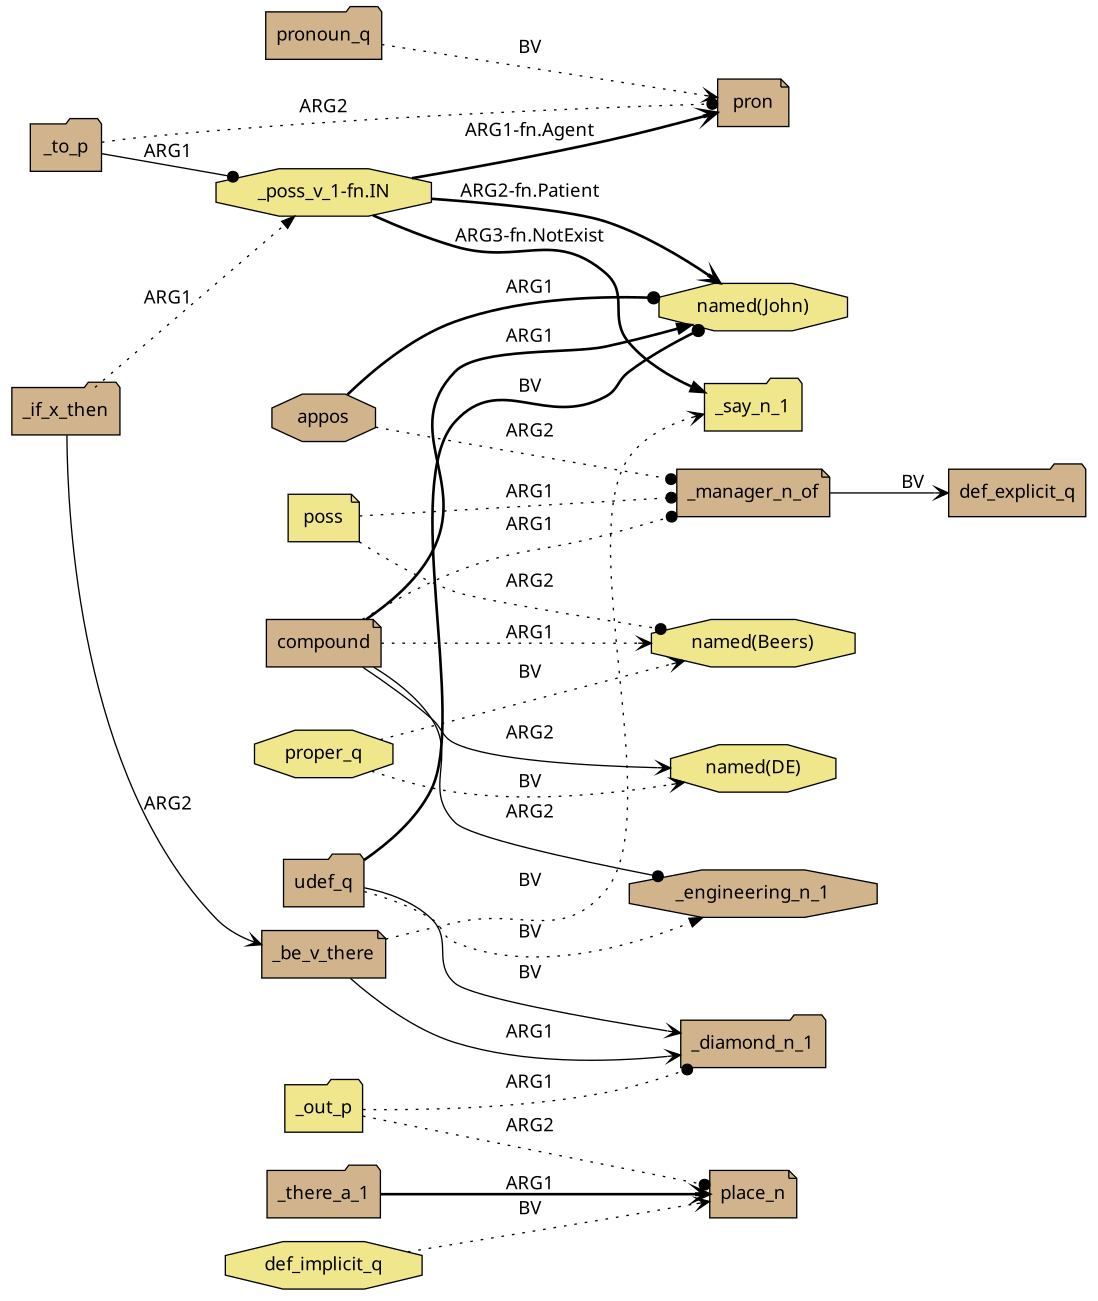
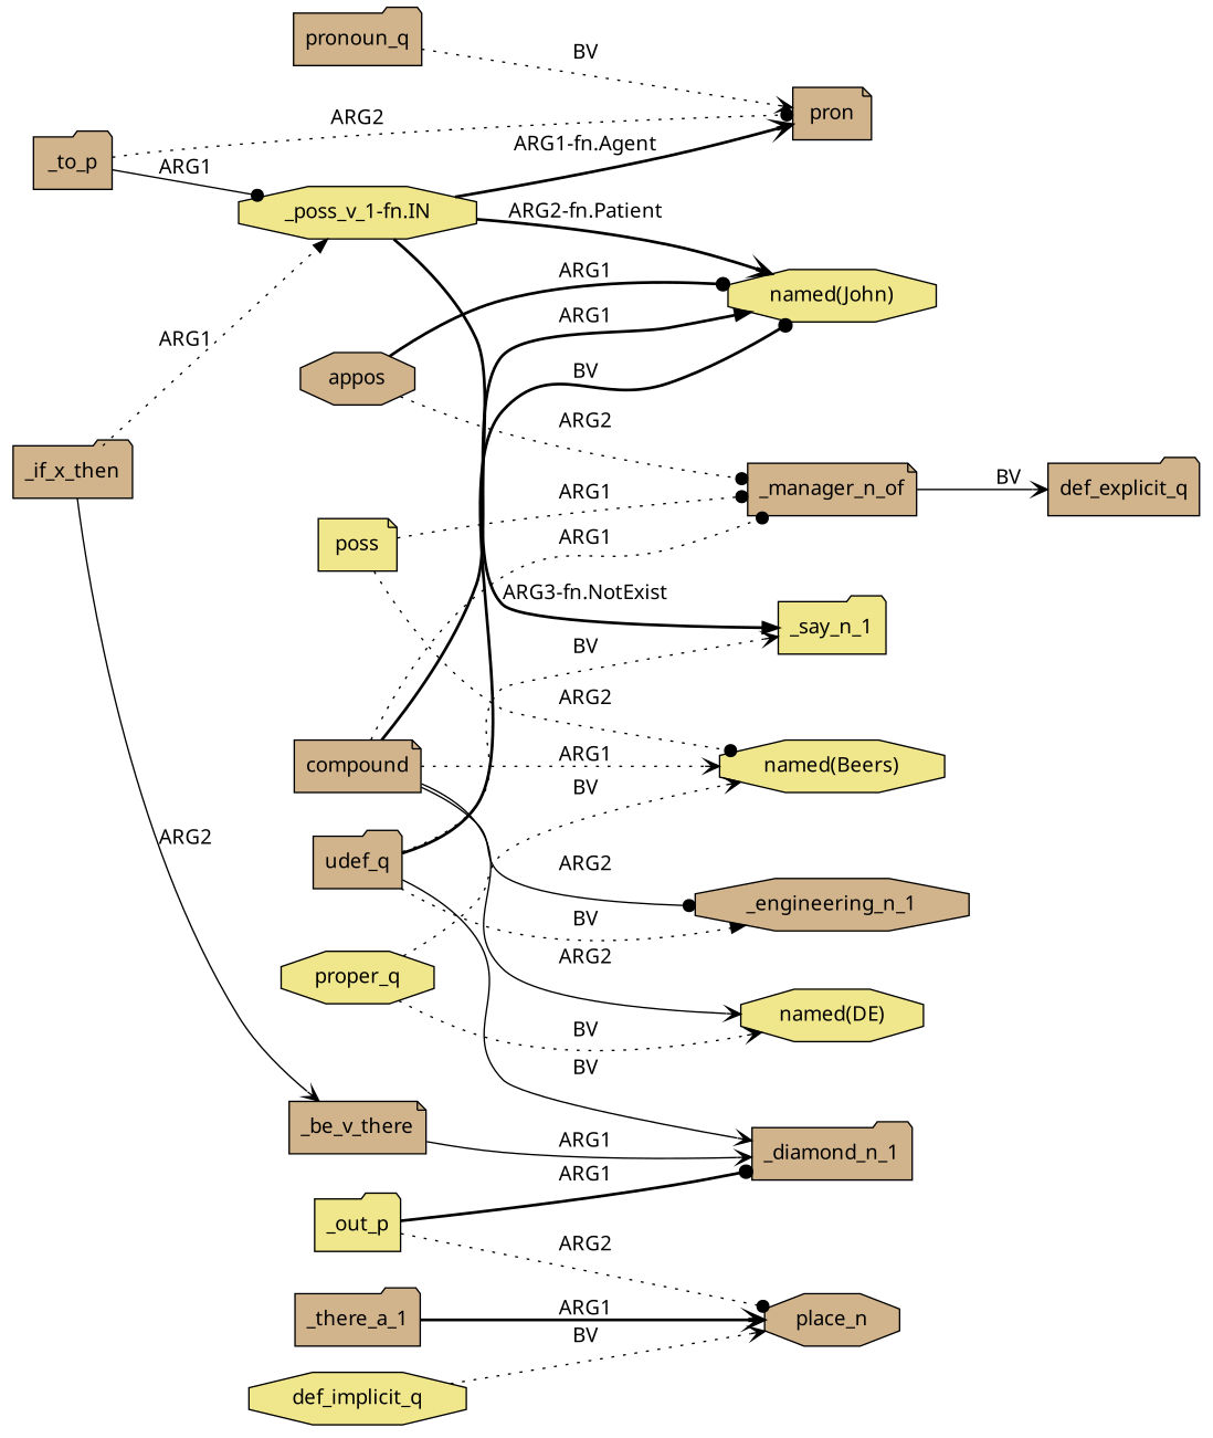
  digraph {
    fontname="Noto Sans"
    rankdir=LR
    node [fillcolor=tan fontname="Noto Sans" shape=folder style=filled]
    edge [arrowhead=vee fontname="Noto Sans" style=dotted]
    n1 [fillcolor=khaki label="_poss_v_1-fn.IN" shape=octagon]
    _to_p
    pron [shape=note]
    "named(John)" [fillcolor=khaki shape=octagon]
    _say_n_1 [fillcolor=khaki]
    compound [shape=note]
    _manager_n_of [shape=note]
    "named(Beers)" [fillcolor=khaki shape=octagon]
    "named(DE)" [fillcolor=khaki shape=octagon]
    _engineering_n_1 [shape=octagon]
    def_explicit_q
    udef_q
    _diamond_n_1
    appos [shape=octagon]
    _be_v_there [shape=note]
    def_implicit_q [fillcolor=khaki shape=octagon]
-   place_n [shape=note]
+   place_n [shape=octagon]
    proper_q [fillcolor=khaki shape=octagon]
    _out_p [fillcolor=khaki]
    pronoun_q
    poss [fillcolor=khaki shape=note]
    _if_x_then
    _there_a_1
    n1 -> pron [label="ARG1-fn.Agent" style=bold]
    n1 -> "named(John)" [label="ARG2-fn.Patient" style=bold]
    n1 -> _say_n_1 [arrowhead=normal label="ARG3-fn.NotExist" style=bold]
    _to_p -> n1 [arrowhead=dot label=ARG1 style=solid]
    _to_p -> pron [arrowhead=dot label=ARG2]
    compound -> "named(John)" [arrowhead=normal label=ARG1 style=bold]
    compound -> _manager_n_of [arrowhead=dot label=ARG1]
    compound -> "named(Beers)" [label=ARG1]
    compound -> "named(DE)" [label=ARG2 style=solid]
    compound -> _engineering_n_1 [arrowhead=dot label=ARG2 style=solid]
    _manager_n_of -> def_explicit_q [label=BV style=solid]
    udef_q -> "named(John)" [arrowhead=dot label=BV style=bold]
-   _be_v_there -> _say_n_1 [label=BV]
+   udef_q -> _say_n_1 [label=BV]
    udef_q -> _engineering_n_1 [arrowhead=normal label=BV]
    udef_q -> _diamond_n_1 [label=BV style=solid]
    appos -> "named(John)" [arrowhead=dot label=ARG1 style=bold]
    appos -> _manager_n_of [arrowhead=dot label=ARG2]
    _be_v_there -> _diamond_n_1 [label=ARG1 style=solid]
    def_implicit_q -> place_n [label=BV]
    proper_q -> "named(Beers)" [label=BV]
    proper_q -> "named(DE)" [label=BV]
-   _out_p -> _diamond_n_1 [arrowhead=dot label=ARG1]
+   _out_p -> _diamond_n_1 [arrowhead=dot label=ARG1 style=bold]
    _out_p -> place_n [arrowhead=dot label=ARG2]
    pronoun_q -> pron [label=BV]
    poss -> _manager_n_of [arrowhead=dot label=ARG1]
    poss -> "named(Beers)" [arrowhead=dot label=ARG2]
    _if_x_then -> n1 [arrowhead=normal label=ARG1]
    _if_x_then -> _be_v_there [label=ARG2 style=solid]
    _there_a_1 -> place_n [label=ARG1 style=bold]
  }
